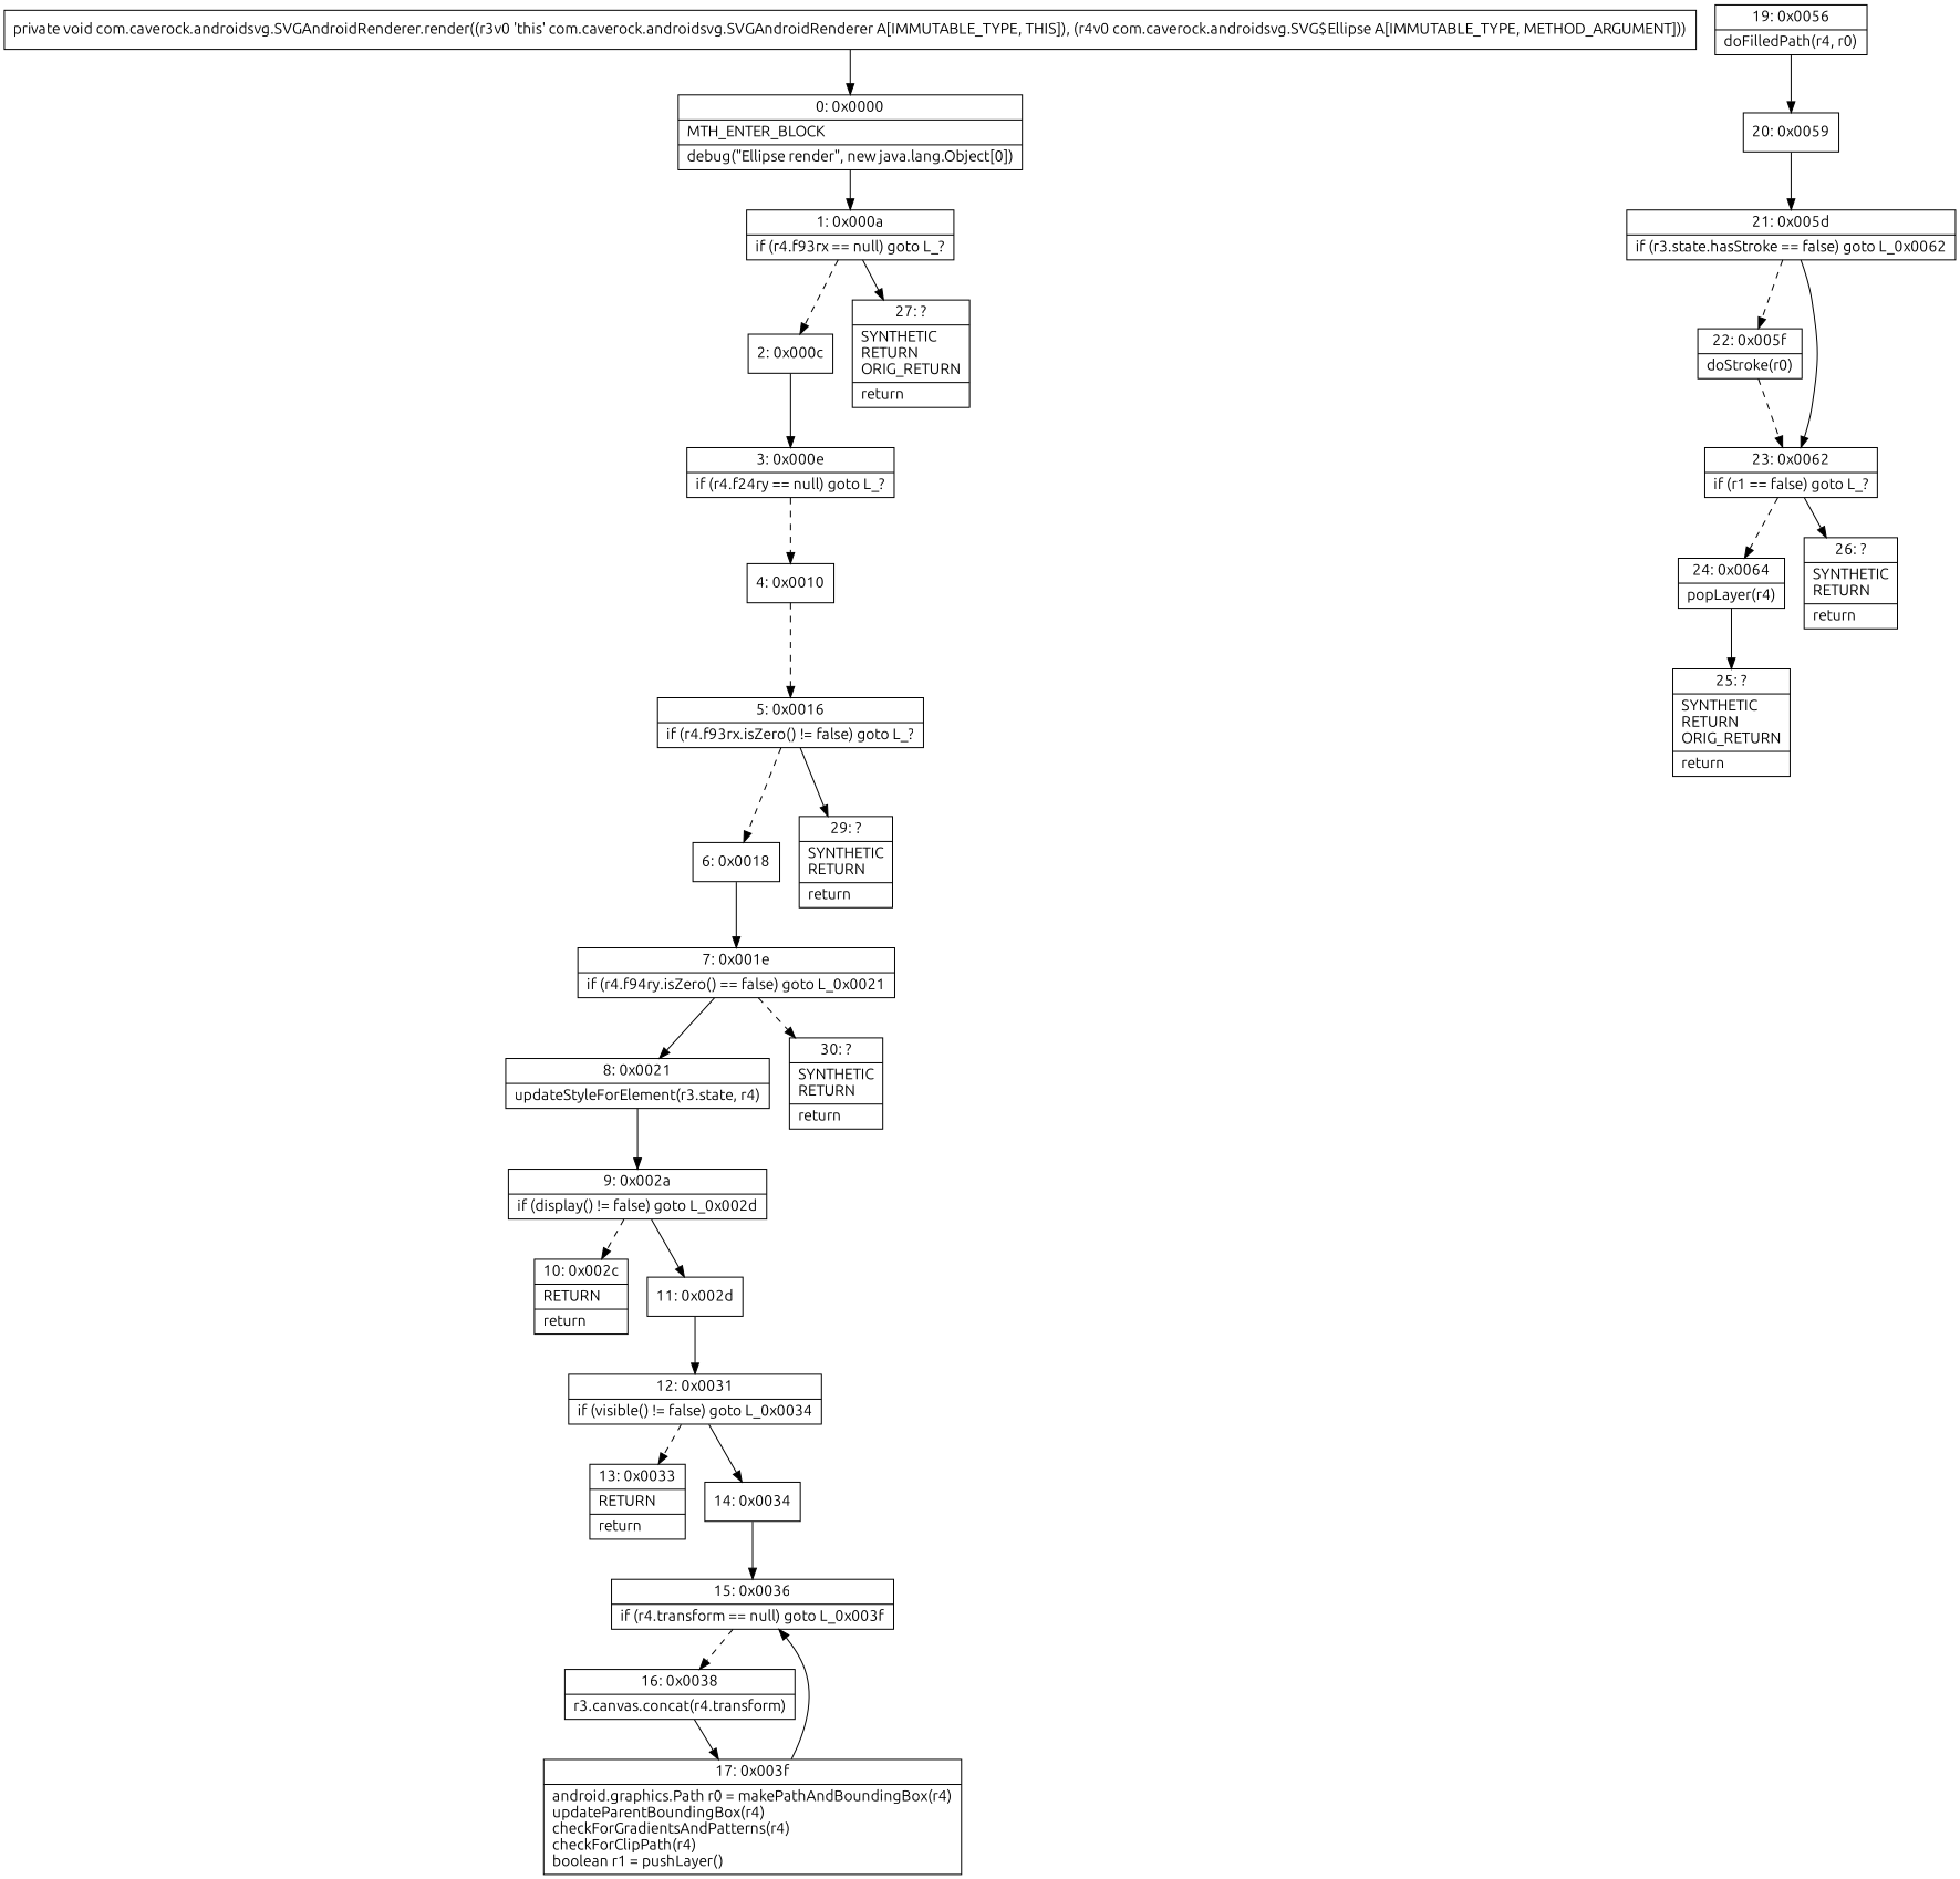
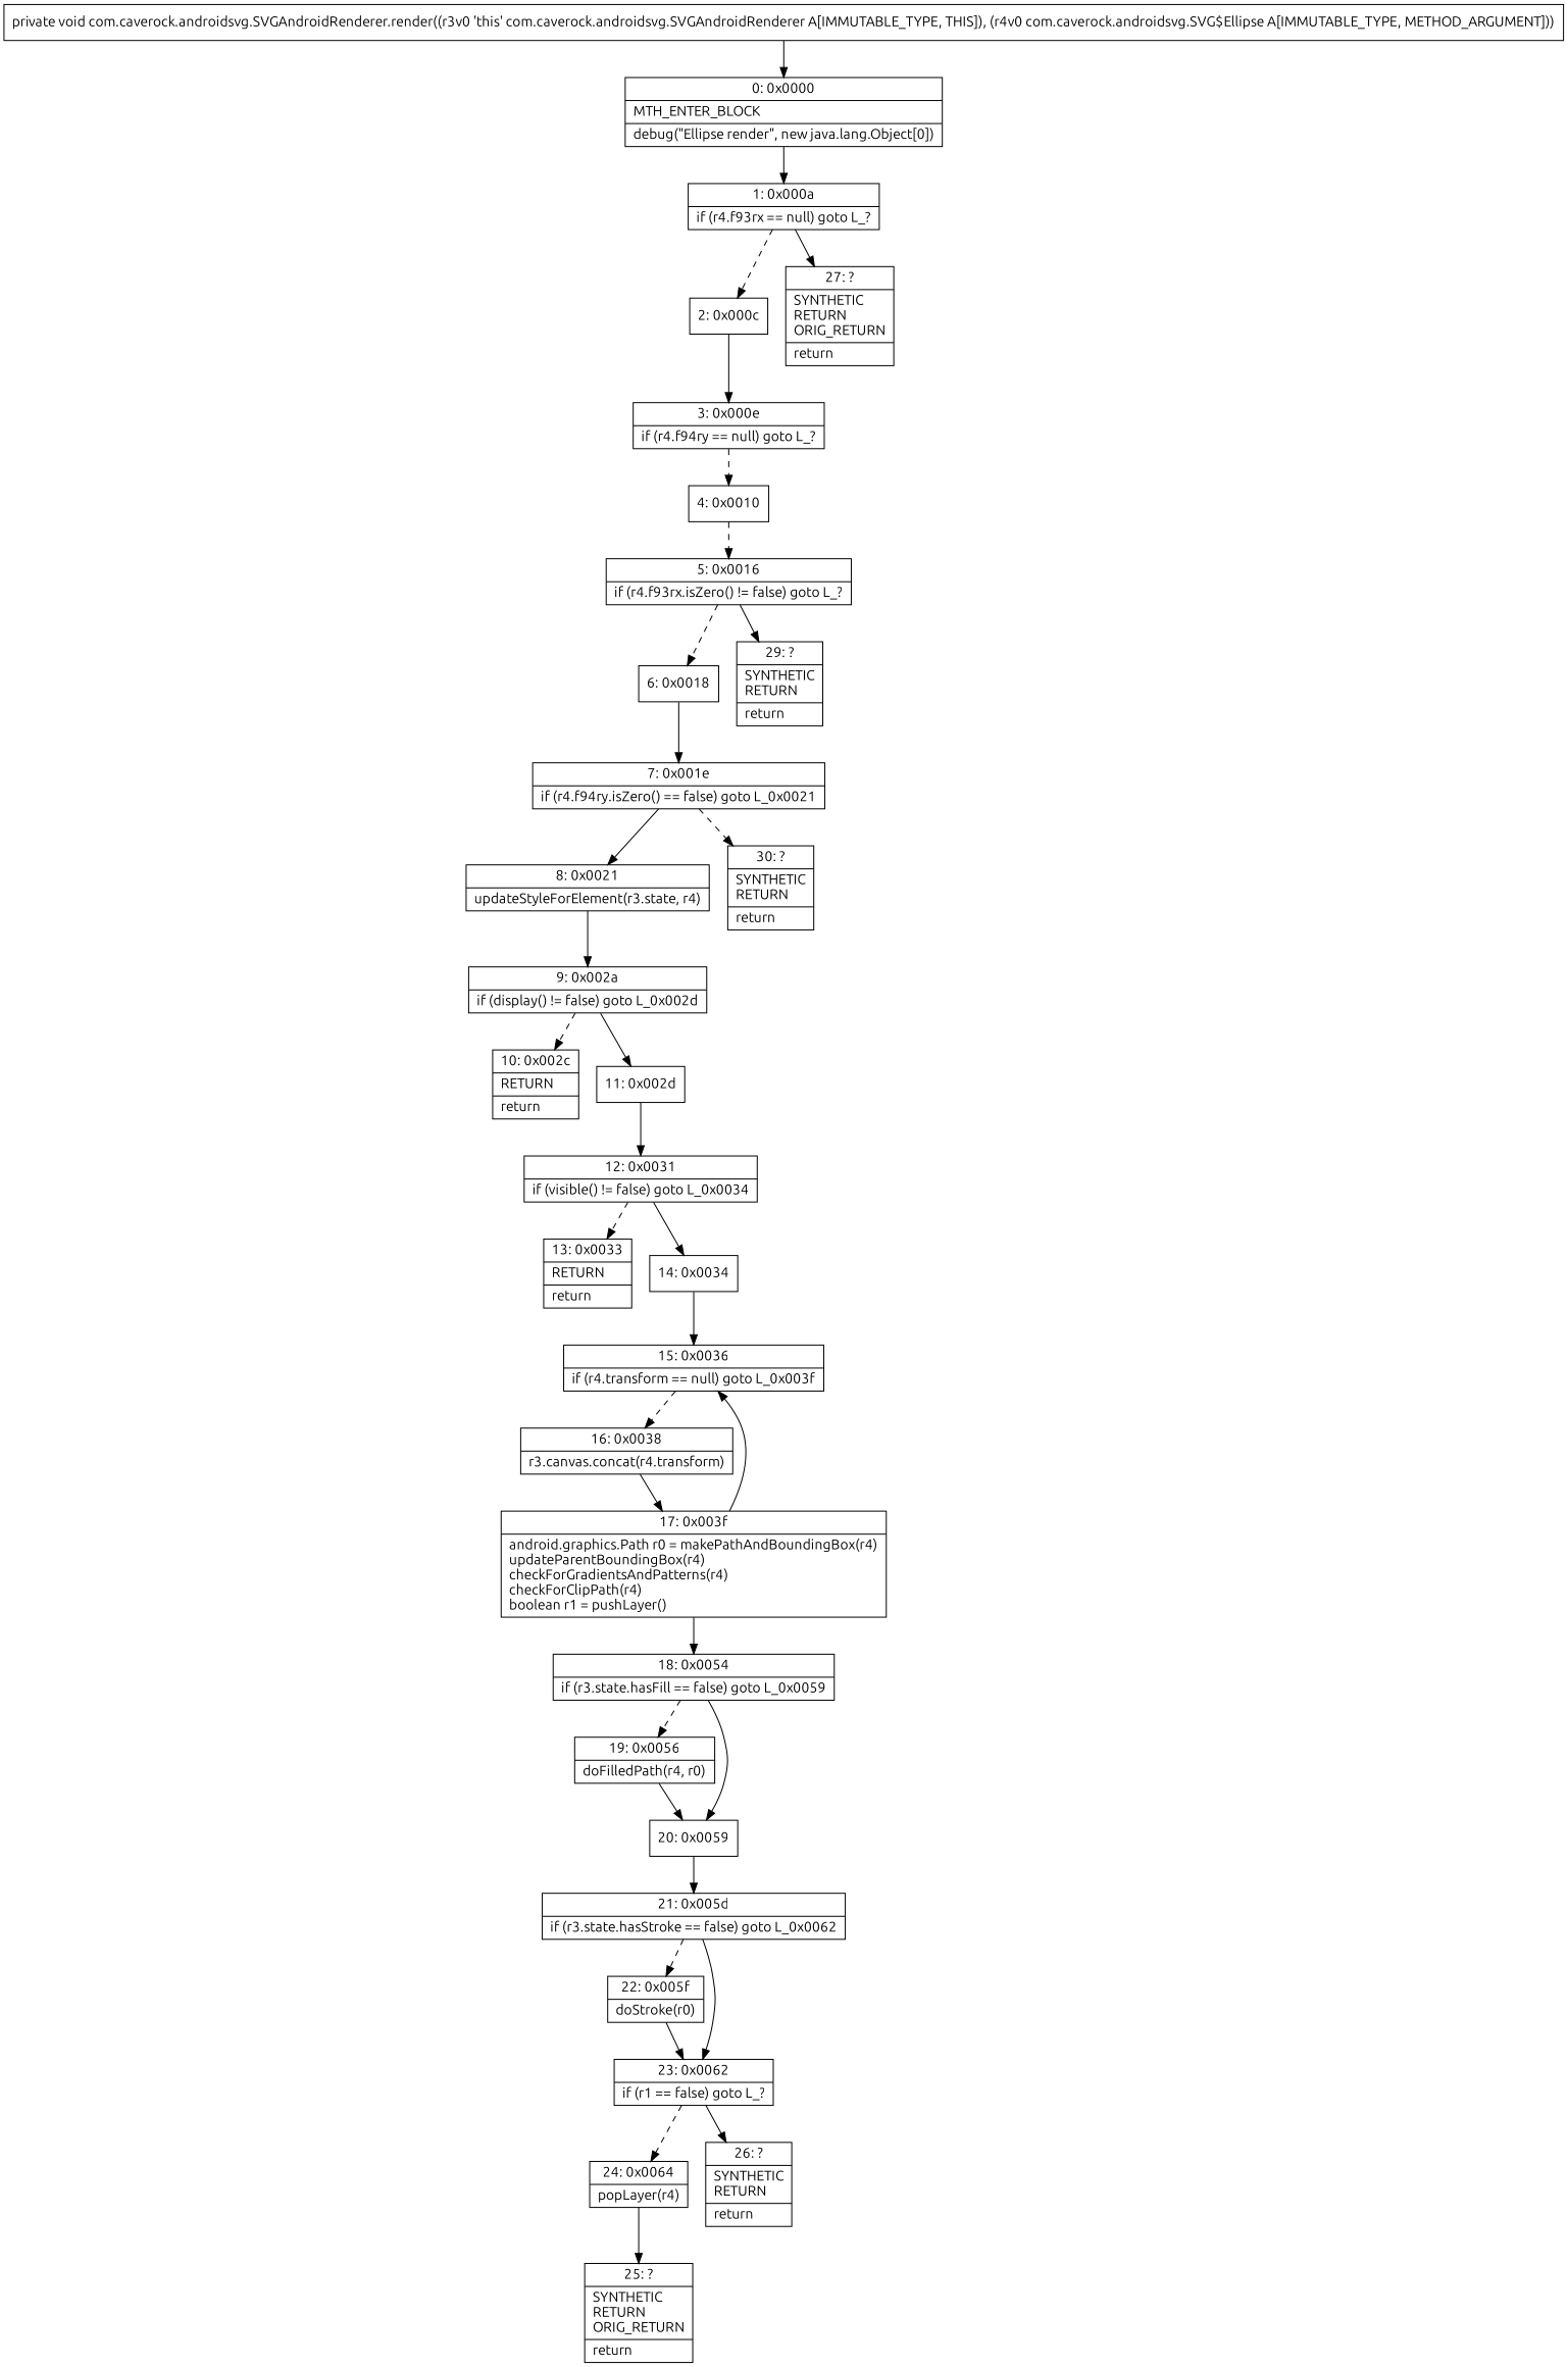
  digraph {
    fontname=Ubuntu
    node [fontname=Ubuntu shape=record]
    edge [fontname=Ubuntu]
    n1 [label="{0\:\ 0x0000|MTH_ENTER_BLOCK\l|debug(\"Ellipse render\", new java.lang.Object[0])\l}"]
    n2 [label="{1\:\ 0x000a|if (r4.f93rx == null) goto L_?\l}"]
    n3 [label="{2\:\ 0x000c}"]
    n4 [label="{27\:\ ?|SYNTHETIC\lRETURN\lORIG_RETURN\l|return\l}"]
-   n5 [label="{3\:\ 0x000e|if (r4.f24ry == null) goto L_?\l}"]
+   n5 [label="{3\:\ 0x000e|if (r4.f94ry == null) goto L_?\l}"]
    n6 [label="{4\:\ 0x0010}"]
    n7 [label="{5\:\ 0x0016|if (r4.f93rx.isZero() != false) goto L_?\l}"]
    n8 [label="{6\:\ 0x0018}"]
    n9 [label="{29\:\ ?|SYNTHETIC\lRETURN\l|return\l}"]
    n10 [label="{7\:\ 0x001e|if (r4.f94ry.isZero() == false) goto L_0x0021\l}"]
    n11 [label="{8\:\ 0x0021|updateStyleForElement(r3.state, r4)\l}"]
    n12 [label="{30\:\ ?|SYNTHETIC\lRETURN\l|return\l}"]
    n13 [label="{9\:\ 0x002a|if (display() != false) goto L_0x002d\l}"]
    n14 [label="{10\:\ 0x002c|RETURN\l|return\l}"]
    n15 [label="{11\:\ 0x002d}"]
    n16 [label="{12\:\ 0x0031|if (visible() != false) goto L_0x0034\l}"]
    n17 [label="{13\:\ 0x0033|RETURN\l|return\l}"]
    n18 [label="{14\:\ 0x0034}"]
    n19 [label="{15\:\ 0x0036|if (r4.transform == null) goto L_0x003f\l}"]
    n20 [label="{16\:\ 0x0038|r3.canvas.concat(r4.transform)\l}"]
    n21 [label="{17\:\ 0x003f|android.graphics.Path r0 = makePathAndBoundingBox(r4)\lupdateParentBoundingBox(r4)\lcheckForGradientsAndPatterns(r4)\lcheckForClipPath(r4)\lboolean r1 = pushLayer()\l}"]
+   n22 [label="{18\:\ 0x0054|if (r3.state.hasFill == false) goto L_0x0059\l}"]
    n23 [label="{19\:\ 0x0056|doFilledPath(r4, r0)\l}"]
    n24 [label="{20\:\ 0x0059}"]
    n25 [label="{21\:\ 0x005d|if (r3.state.hasStroke == false) goto L_0x0062\l}"]
    n26 [label="{22\:\ 0x005f|doStroke(r0)\l}"]
    n27 [label="{23\:\ 0x0062|if (r1 == false) goto L_?\l}"]
    n28 [label="{24\:\ 0x0064|popLayer(r4)\l}"]
    n29 [label="{26\:\ ?|SYNTHETIC\lRETURN\l|return\l}"]
    n30 [label="{25\:\ ?|SYNTHETIC\lRETURN\lORIG_RETURN\l|return\l}"]
    n31 [label="{private void com.caverock.androidsvg.SVGAndroidRenderer.render((r3v0 'this' com.caverock.androidsvg.SVGAndroidRenderer A[IMMUTABLE_TYPE, THIS]), (r4v0 com.caverock.androidsvg.SVG$Ellipse A[IMMUTABLE_TYPE, METHOD_ARGUMENT])) }"]
    n1 -> n2
    n2 -> n3 [style=dashed]
    n2 -> n4
    n3 -> n5
    n5 -> n6 [style=dashed]
    n6 -> n7 [style=dashed]
    n7 -> n8 [style=dashed]
    n7 -> n9
    n8 -> n10
    n10 -> n11
    n10 -> n12 [style=dashed]
    n11 -> n13
    n13 -> n14 [style=dashed]
    n13 -> n15
    n15 -> n16
    n16 -> n17 [style=dashed]
    n16 -> n18
    n18 -> n19
    n19 -> n20 [style=dashed]
    n20 -> n21
    n21 -> n19
+   n21 -> n22
+   n22 -> n23 [style=dashed]
+   n22 -> n24
    n23 -> n24
    n24 -> n25
    n25 -> n26 [style=dashed]
    n25 -> n27
-   n26 -> n27 [style=dashed]
+   n26 -> n27
    n27 -> n28 [style=dashed]
    n27 -> n29
    n28 -> n30
    n31 -> n1
  }
